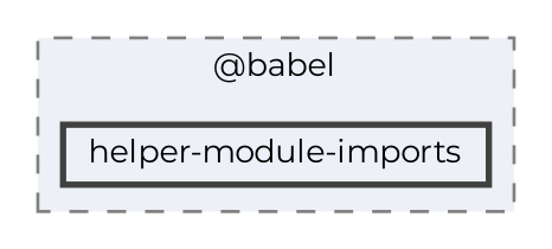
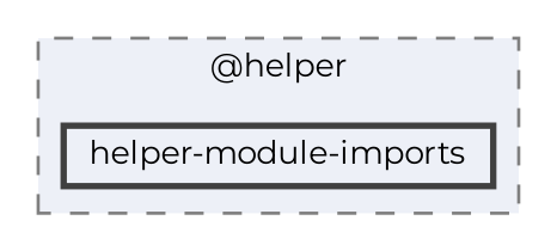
  digraph {
    compound=true
    rankdir=LR
    fontname=Montserrat
    n1 [color=grey25 fillcolor="#edf0f7" fontname=Montserrat fontsize=10 height=0.2 label="helper-module-imports" shape=box style="filled,bold" width=0.4]
    subgraph cluster_1 {
      bgcolor="#edf0f7"
      fontsize=10
-     label="@babel"
+     label="@helper"
      pencolor=grey50
      style="filled,dashed"
      n1
    }
  }
